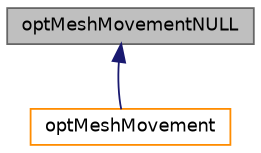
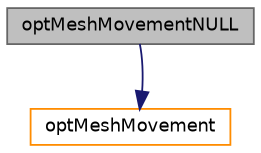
  digraph {
    node [fontname=Helvetica fontsize=10 shape=record]
    n1 [color=gray40 fillcolor=grey75 fontcolor=black height=0.2 label=optMeshMovementNULL style=filled width=0.4]
    n2 [color=darkorange height=0.2 label=optMeshMovement width=0.4]
-   n1 -> n2 [color=midnightblue dir=back fontname=Helvetica fontsize=10 labelfontname=Helvetica labelfontsize=10 style=solid]
+   n2 -> n1 [color=midnightblue dir=back fontname=Helvetica fontsize=10 labelfontname=Helvetica labelfontsize=10 style=solid]
  }
